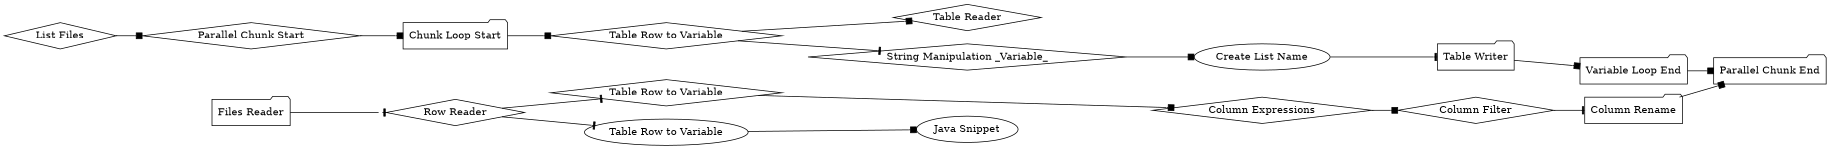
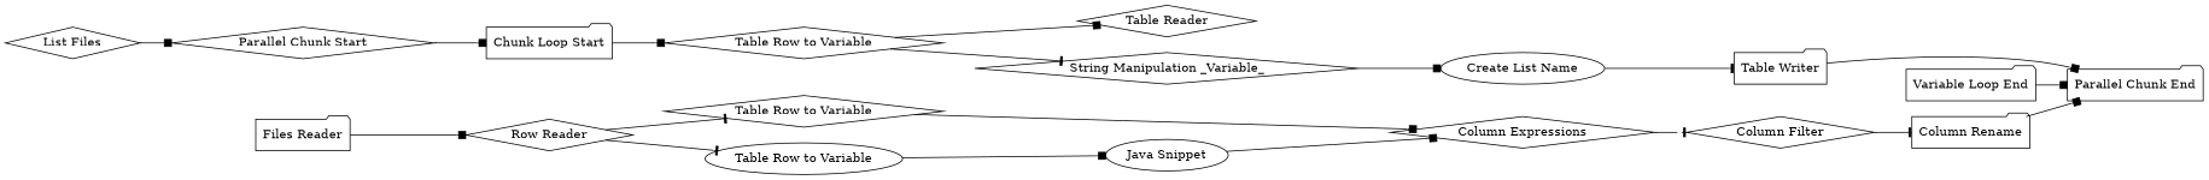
  digraph {
    rankdir=LR
    node [shape=diamond]
    edge [arrowhead=box]
    n1 [label="Column Filter"]
    n2 [label="Column Rename" shape=folder]
    n3 [label="Parallel Chunk End" shape=folder]
    n4 [label="Table Writer" shape=folder]
    n5 [label="Variable Loop End" shape=folder]
    n6 [label="Files Reader" shape=folder]
    n7 [label="Row Reader"]
    n8 [label="Table Row to Variable"]
    n9 [label="Table Row to Variable" shape=ellipse]
    n10 [label="Column Expressions"]
    n11 [label="Java Snippet" shape=ellipse]
    n12 [label="List Files"]
    n13 [label="Parallel Chunk Start"]
    n14 [label="Chunk Loop Start" shape=folder]
    n15 [label="Table Row to Variable"]
    n16 [label="Table Reader"]
    n17 [label="String Manipulation _Variable_"]
    n18 [label="Create List Name" shape=ellipse]
    n1 -> n2 [arrowhead=tee]
    n2 -> n3
-   n4 -> n5
+   n4 -> n3
    n5 -> n3
-   n6 -> n7 [arrowhead=tee]
+   n6 -> n7
    n7 -> n8 [arrowhead=tee]
    n7 -> n9 [arrowhead=tee]
    n8 -> n10
    n9 -> n11
-   n10 -> n1
+   n10 -> n1 [arrowhead=tee]
+   n11 -> n10
    n12 -> n13
    n13 -> n14
    n14 -> n15
    n15 -> n16
    n15 -> n17 [arrowhead=tee]
    n17 -> n18
    n18 -> n4 [arrowhead=tee]
  }
